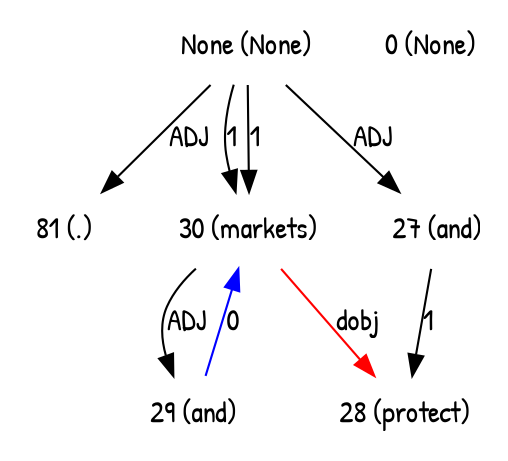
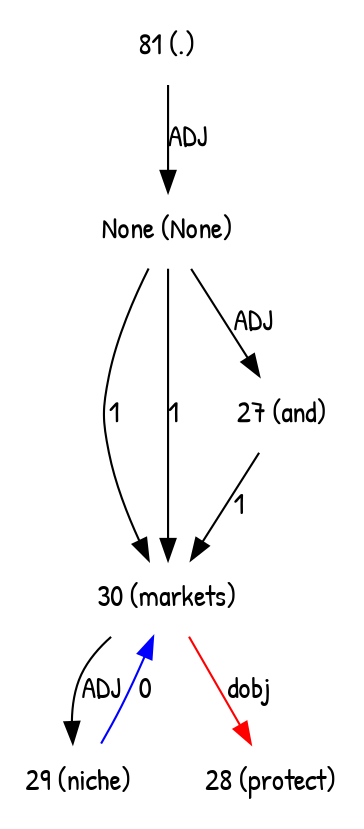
  digraph {
    fontname="Patrick Hand"
    node [fontname="Patrick Hand" shape=plaintext]
    edge [dir=forward fontname="Patrick Hand"]
    n1 [label="None (None)"]
    n2 [label="81 (.)"]
    n3 [label="30 (markets)"]
    n4 [label="27 (and)"]
-   n5 [label="29 (and)"]
+   n5 [label="29 (niche)"]
    n6 [label="28 (protect)"]
-   n7 [label="0 (None)"]
-   n1 -> n2 [label=ADJ]
+   n2 -> n1 [label=ADJ]
    n1 -> n3 [label=1]
    n1 -> n3 [label=1]
    n1 -> n4 [label=ADJ]
    n3 -> n5 [label=ADJ]
    n3 -> n6 [color=red label=dobj]
-   n4 -> n6 [label=1]
+   n4 -> n3 [label=1]
    n5 -> n3 [color=blue label=0]
  }
